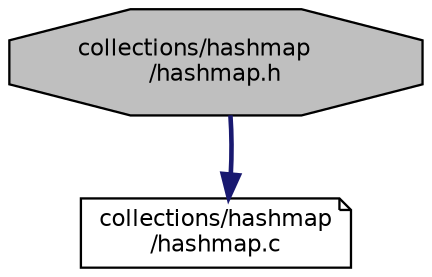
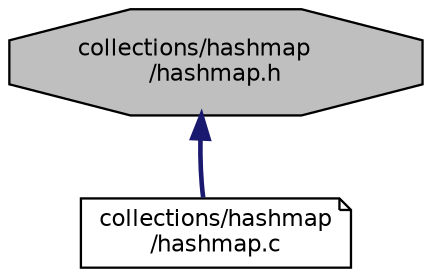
  digraph {
    node [color=black fontname=Helvetica fontsize=10 style=filled]
    n1 [fillcolor=grey75 fontcolor=black height=0.2 label="collections/hashmap\l/hashmap.h" shape=octagon width=0.4]
    n2 [fillcolor=white height=0.2 label="collections/hashmap\l/hashmap.c" shape=note width=0.4]
-   n2 -> n1 [color=midnightblue dir=back fontname=Helvetica fontsize=10 labelfontname=Helvetica labelfontsize=10 style=bold]
+   n1 -> n2 [color=midnightblue dir=back fontname=Helvetica fontsize=10 labelfontname=Helvetica labelfontsize=10 style=bold]
  }
